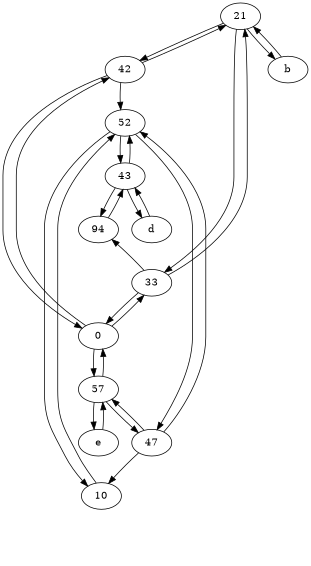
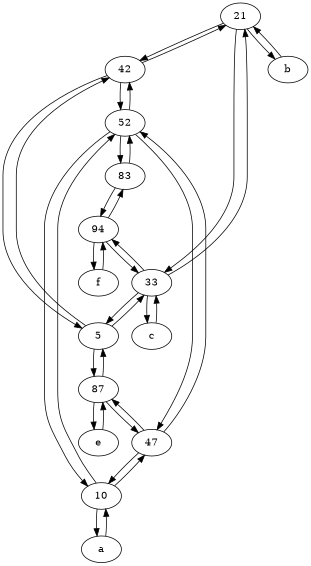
  digraph {
    21
    42
    n3 [label=33]
    b
-   5 [label=0]
+   5
    52
    n7 [label=94]
+   c
    e
-   57
+   57 [label=87]
    n11 [label=47]
    10
-   43
-   d
+   43 [label=83]
+   a
+   f
    21 -> 42
    21 -> n3
    21 -> b
    42 -> 21
    42 -> 5
    42 -> 52
    n3 -> 21
    n3 -> 5
    n3 -> n7
+   n3 -> c
    b -> 21
    5 -> 42
    5 -> n3
    5 -> 57
+   52 -> 42
    52 -> n11
    52 -> 10
    52 -> 43
+   n7 -> n3
    n7 -> 43
+   n7 -> f
+   c -> n3
    e -> 57
    57 -> 5
    57 -> e
    57 -> n11
    n11 -> 52
    n11 -> 57
    n11 -> 10
    10 -> 52
+   10 -> n11
+   10 -> a
    43 -> 52
    43 -> n7
-   43 -> d
-   d -> 43
+   a -> 10
+   f -> n7
  }
